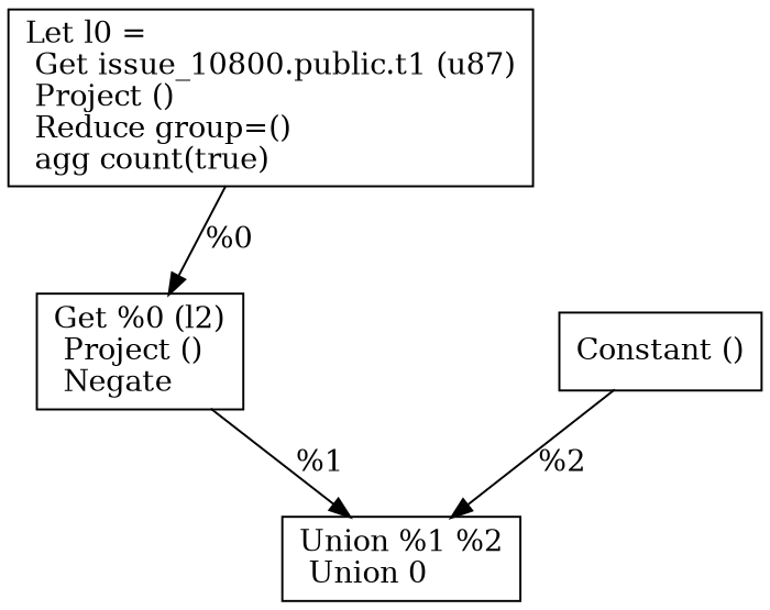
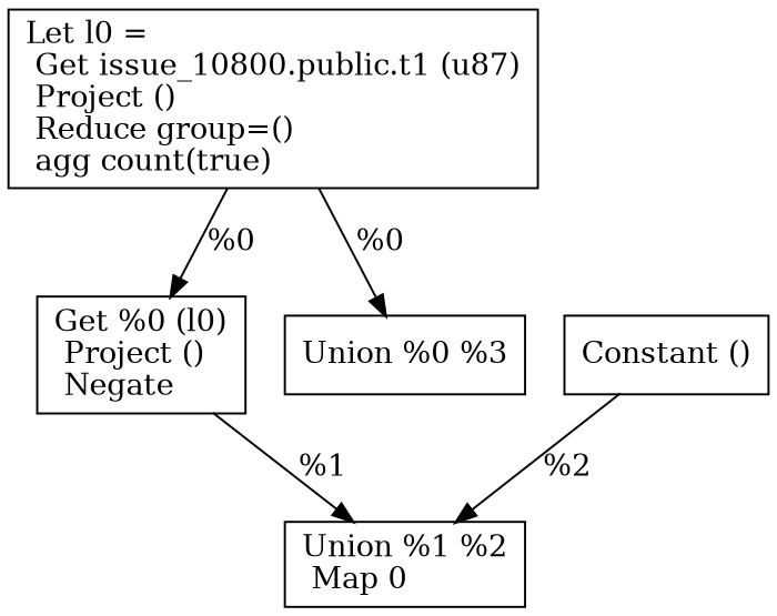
  digraph {
    node [shape=record]
    n1 [label="Let l0 =\l Get issue_10800.public.t1 (u87)\l Project ()\l Reduce group=()\l  agg count(true)\l"]
-   n2 [label=" Get %0 (l2)\l Project ()\l Negate\l"]
-   n4 [label=" Union %1 %2\l Union 0\l"]
+   n2 [label=" Get %0 (l0)\l Project ()\l Negate\l"]
+   n3 [label=" Union %0 %3\l"]
+   n4 [label=" Union %1 %2\l Map 0\l"]
    n5 [label=" Constant ()\l"]
    n1 -> n2 [label="%0\l"]
+   n1 -> n3 [label="%0\l"]
    n2 -> n4 [label="%1\l"]
    n5 -> n4 [label="%2\l"]
  }
